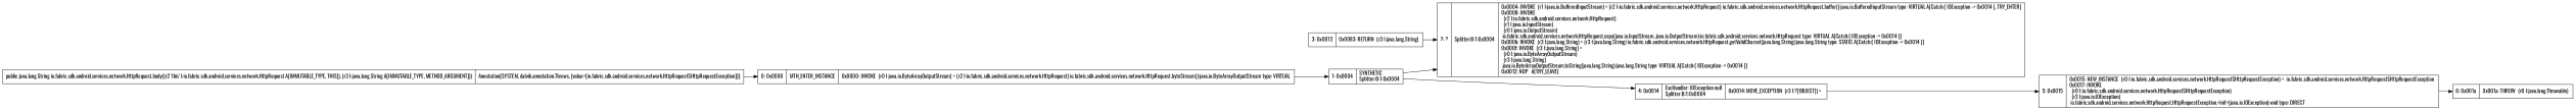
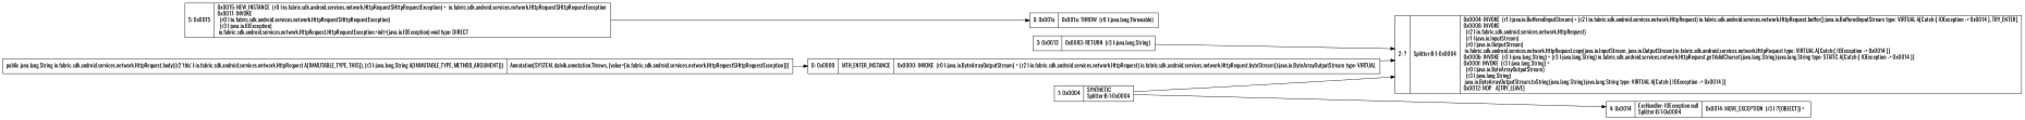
  digraph {
    fontname=Oswald
    rankdir=LR
    node [fontname=Oswald shape=record]
    edge [fontname=Oswald]
    n1 [label="{0\:\ 0x0000|MTH_ENTER_INSTANCE\l|0x0000: INVOKE  (r0 I:java.io.ByteArrayOutputStream) = (r2 I:io.fabric.sdk.android.services.network.HttpRequest) io.fabric.sdk.android.services.network.HttpRequest.byteStream():java.io.ByteArrayOutputStream type: VIRTUAL \l}"]
    n2 [label="{1\:\ 0x0004|SYNTHETIC\lSplitter:B:1:0x0004\l}"]
    n3 [label="{2\:\ ?|Splitter:B:1:0x0004\l|0x0004: INVOKE  (r1 I:java.io.BufferedInputStream) = (r2 I:io.fabric.sdk.android.services.network.HttpRequest) io.fabric.sdk.android.services.network.HttpRequest.buffer():java.io.BufferedInputStream type: VIRTUAL A[Catch:\{ IOException \-\> 0x0014 \}, TRY_ENTER]\l0x0008: INVOKE  \l  (r2 I:io.fabric.sdk.android.services.network.HttpRequest)\l  (r1 I:java.io.InputStream)\l  (r0 I:java.io.OutputStream)\l io.fabric.sdk.android.services.network.HttpRequest.copy(java.io.InputStream, java.io.OutputStream):io.fabric.sdk.android.services.network.HttpRequest type: VIRTUAL A[Catch:\{ IOException \-\> 0x0014 \}]\l0x000b: INVOKE  (r3 I:java.lang.String) = (r3 I:java.lang.String) io.fabric.sdk.android.services.network.HttpRequest.getValidCharset(java.lang.String):java.lang.String type: STATIC A[Catch:\{ IOException \-\> 0x0014 \}]\l0x000f: INVOKE  (r3 I:java.lang.String) = \l  (r0 I:java.io.ByteArrayOutputStream)\l  (r3 I:java.lang.String)\l java.io.ByteArrayOutputStream.toString(java.lang.String):java.lang.String type: VIRTUAL A[Catch:\{ IOException \-\> 0x0014 \}]\l0x0012: NOP   A[TRY_LEAVE]\l}"]
    n4 [label="{4\:\ 0x0014|ExcHandler: IOException null\lSplitter:B:1:0x0004\l|0x0014: MOVE_EXCEPTION  (r3 I:?[OBJECT]) =  \l}"]
    n5 [label="{5\:\ 0x0015|0x0015: NEW_INSTANCE  (r0 I:io.fabric.sdk.android.services.network.HttpRequest$HttpRequestException) =  io.fabric.sdk.android.services.network.HttpRequest$HttpRequestException \l0x0017: INVOKE  \l  (r0 I:io.fabric.sdk.android.services.network.HttpRequest$HttpRequestException)\l  (r3 I:java.io.IOException)\l io.fabric.sdk.android.services.network.HttpRequest.HttpRequestException.\<init\>(java.io.IOException):void type: DIRECT \l}"]
    n6 [label="{3\:\ 0x0013|0x0083: RETURN  (r3 I:java.lang.String) \l}"]
    n7 [label="{6\:\ 0x001a|0x001a: THROW  (r0 I:java.lang.Throwable) \l}"]
    n8 [label="{public java.lang.String io.fabric.sdk.android.services.network.HttpRequest.body((r2 'this' I:io.fabric.sdk.android.services.network.HttpRequest A[IMMUTABLE_TYPE, THIS]), (r3 I:java.lang.String A[IMMUTABLE_TYPE, METHOD_ARGUMENT]))  | Annotation[SYSTEM, dalvik.annotation.Throws, \{value=[io.fabric.sdk.android.services.network.HttpRequest$HttpRequestException]\}]\l}"]
-   n1 -> n2
+   n1 -> n3
    n2 -> n3
    n2 -> n4
-   n4 -> n5
    n5 -> n7
    n6 -> n3
    n8 -> n1
  }
